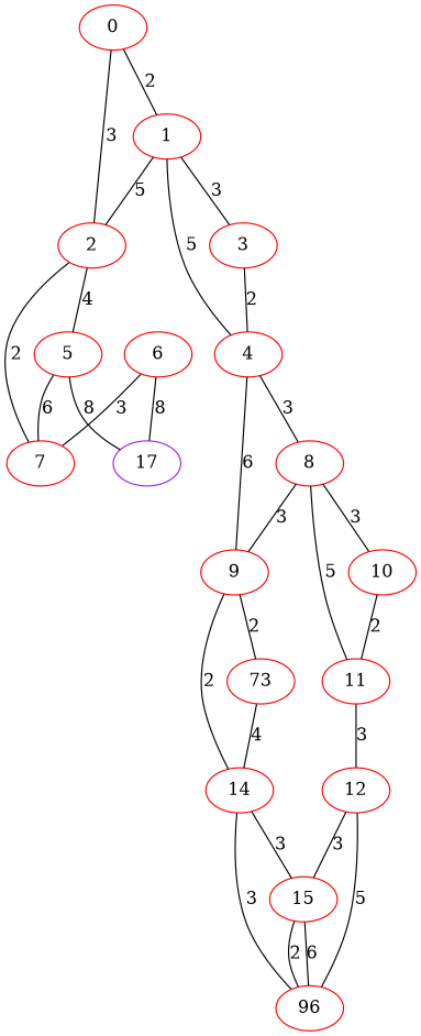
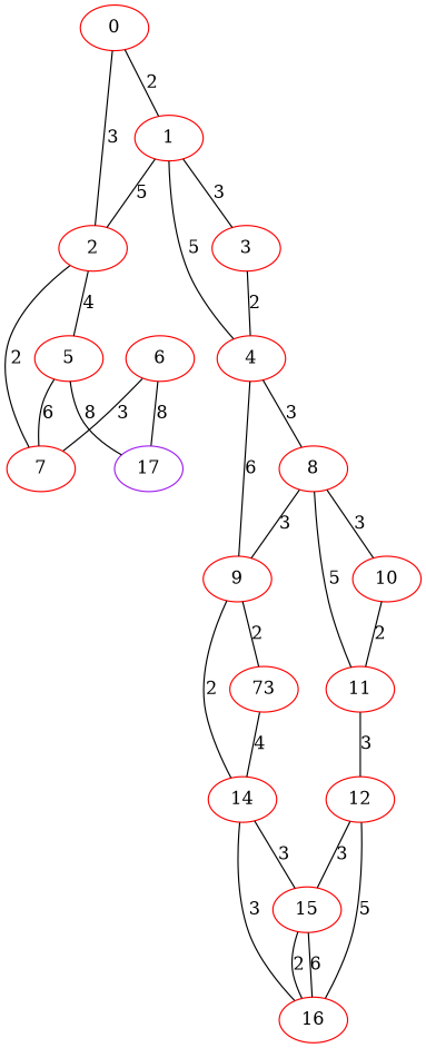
  graph {
    node [color=red weight=1]
    0
    1
    2
    3
    4
    5
    7
    8
    9
    17 [color=purple weight=4]
    10
    11
    n13 [label=73]
    14
    6
    12
    15
-   16 [label=96]
+   16
    0 -- 1 [label=2]
    0 -- 2 [label=3]
    1 -- 2 [label=5]
    1 -- 3 [label=3]
    1 -- 4 [label=5]
    2 -- 5 [label=4]
    2 -- 7 [label=2]
    3 -- 4 [label=2]
    4 -- 8 [label=3]
    4 -- 9 [label=6]
    5 -- 7 [label=6]
    5 -- 17 [label=8]
    8 -- 9 [label=3]
    8 -- 10 [label=3]
    8 -- 11 [label=5]
    9 -- n13 [label=2]
    9 -- 14 [label=2]
    10 -- 11 [label=2]
    11 -- 12 [label=3]
    n13 -- 14 [label=4]
    14 -- 15 [label=3]
    14 -- 16 [label=3]
    6 -- 7 [label=3]
    6 -- 17 [label=8]
    12 -- 15 [label=3]
    12 -- 16 [label=5]
    15 -- 16 [label=6]
    15 -- 16 [label=2]
  }
